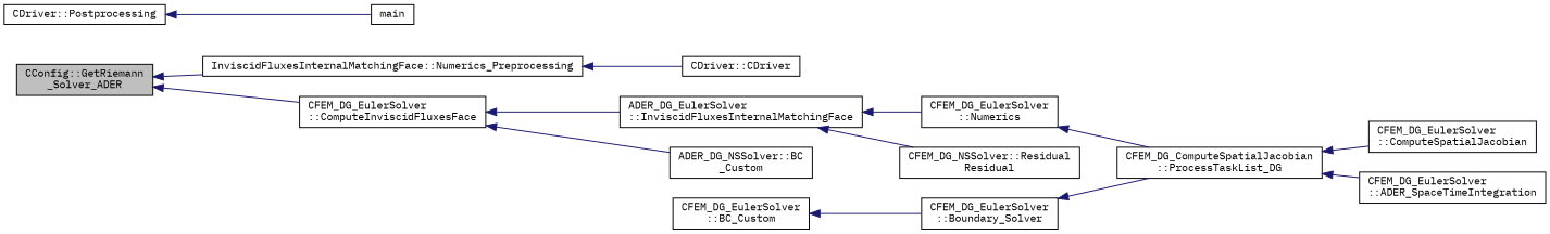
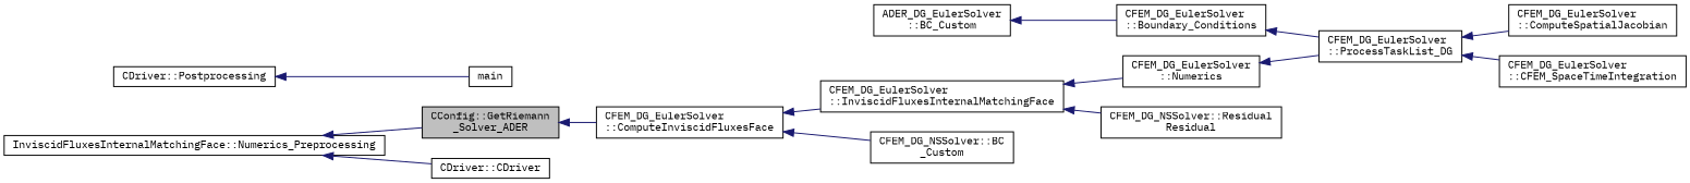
  digraph {
    fontname="IBM Plex Mono"
    rankdir=LR
    node [color=black fillcolor=white fontname="IBM Plex Mono" fontsize=10 shape=record style=filled]
    edge [color=midnightblue dir=back fontname="IBM Plex Mono" fontsize=10 labelfontname=Helvetica labelfontsize=10 style=solid]
    n1 [fillcolor=grey75 fontcolor=black height=0.2 label="CConfig::GetRiemann\l_Solver_ADER" width=0.4]
    n2 [height=0.2 label="InviscidFluxesInternalMatchingFace::Numerics_Preprocessing" width=0.4]
    n3 [height=0.2 label="CFEM_DG_EulerSolver\l::ComputeInviscidFluxesFace" width=0.4]
    n4 [height=0.2 label="CDriver::CDriver" width=0.4]
-   n5 [height=0.2 label="ADER_DG_EulerSolver\l::InviscidFluxesInternalMatchingFace" width=0.4]
-   n6 [height=0.2 label="ADER_DG_NSSolver::BC\l_Custom" width=0.4]
+   n5 [height=0.2 label="CFEM_DG_EulerSolver\l::InviscidFluxesInternalMatchingFace" width=0.4]
+   n6 [height=0.2 label="CFEM_DG_NSSolver::BC\l_Custom" width=0.4]
    n7 [height=0.2 label="CDriver::Postprocessing" width=0.4]
    n8 [height=0.2 label=main width=0.4]
    n9 [height=0.2 label="CFEM_DG_EulerSolver\l::Numerics" width=0.4]
    n10 [height=0.2 label="CFEM_DG_NSSolver::Residual\lResidual" width=0.4]
-   n11 [height=0.2 label="CFEM_DG_EulerSolver\l::BC_Custom" width=0.4]
-   n12 [height=0.2 label="CFEM_DG_EulerSolver\l::Boundary_Solver" width=0.4]
-   n13 [height=0.2 label="CFEM_DG_ComputeSpatialJacobian\l::ProcessTaskList_DG" width=0.4]
+   n11 [height=0.2 label="ADER_DG_EulerSolver\l::BC_Custom" width=0.4]
+   n12 [height=0.2 label="CFEM_DG_EulerSolver\l::Boundary_Conditions" width=0.4]
+   n13 [height=0.2 label="CFEM_DG_EulerSolver\l::ProcessTaskList_DG" width=0.4]
    n14 [height=0.2 label="CFEM_DG_EulerSolver\l::ComputeSpatialJacobian" width=0.4]
-   n15 [height=0.2 label="CFEM_DG_EulerSolver\l::ADER_SpaceTimeIntegration" width=0.4]
-   n1 -> n2
+   n15 [height=0.2 label="CFEM_DG_EulerSolver\l::CFEM_SpaceTimeIntegration" width=0.4]
+   n2 -> n1
    n1 -> n3
    n2 -> n4
    n3 -> n5
    n3 -> n6
    n5 -> n9
    n5 -> n10
    n7 -> n8
    n9 -> n13
    n11 -> n12
    n12 -> n13
    n13 -> n14
    n13 -> n15
  }
